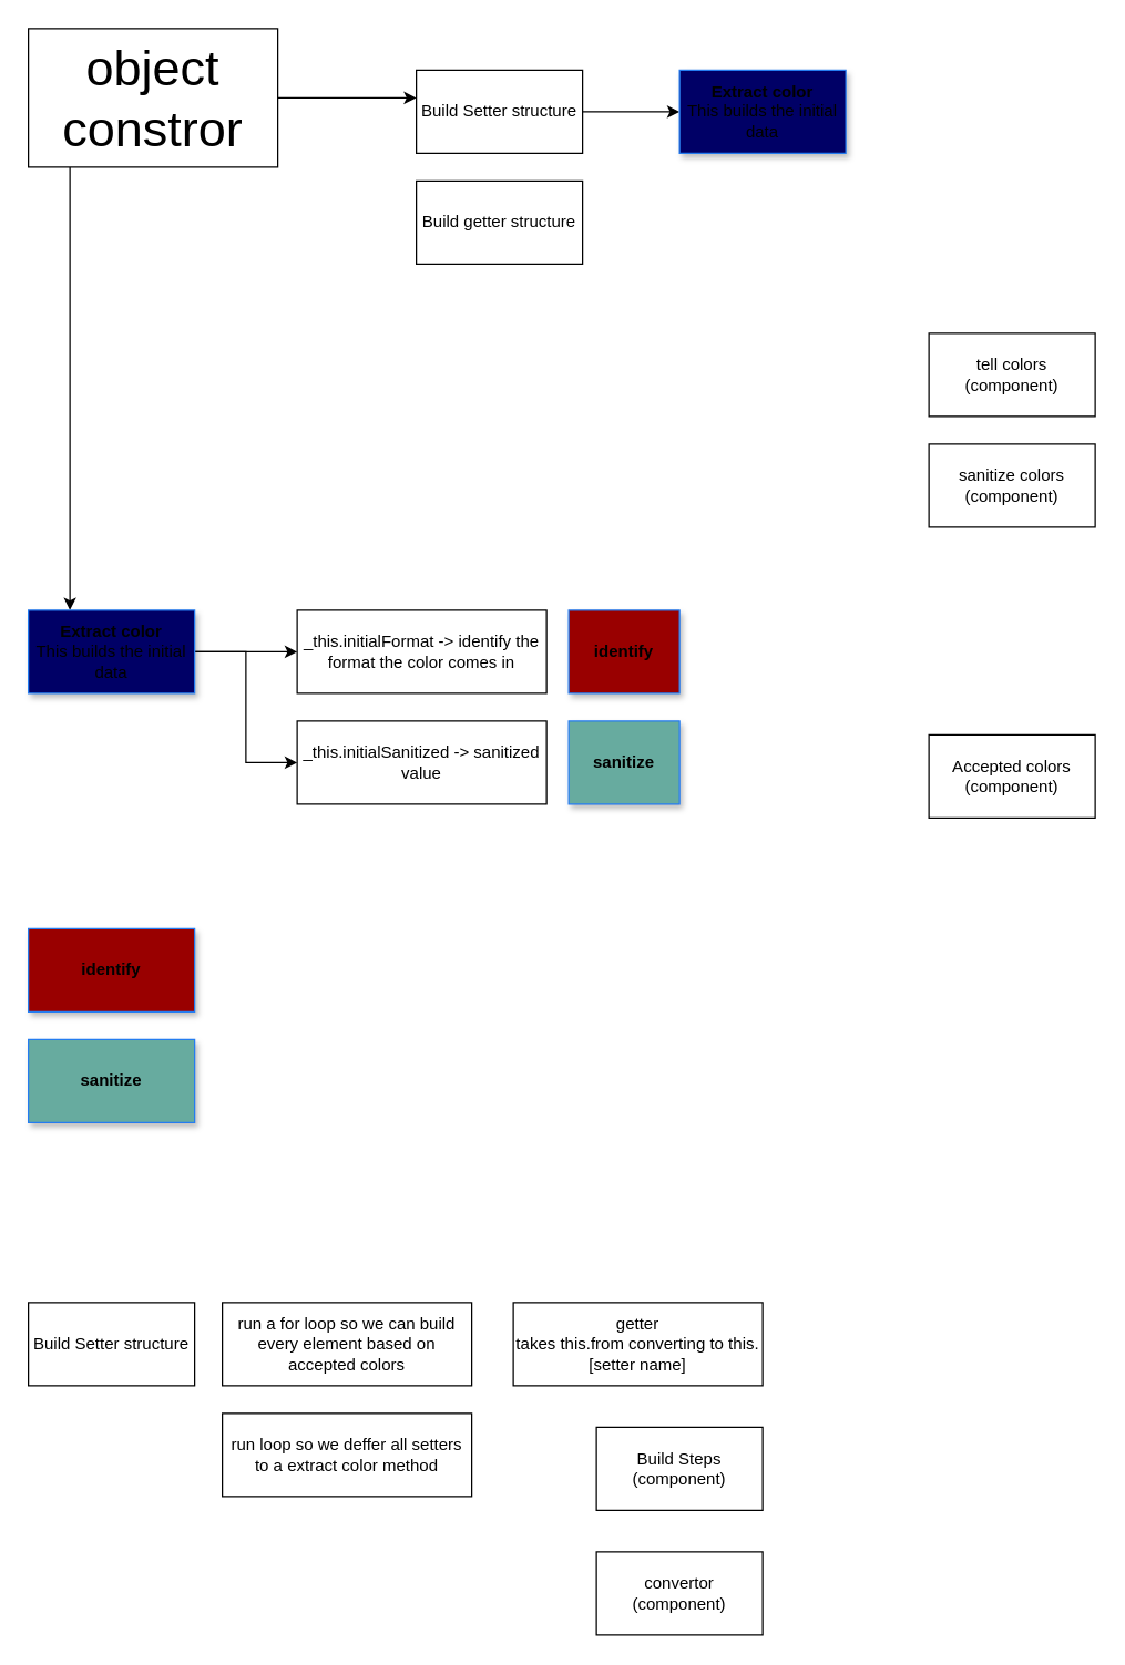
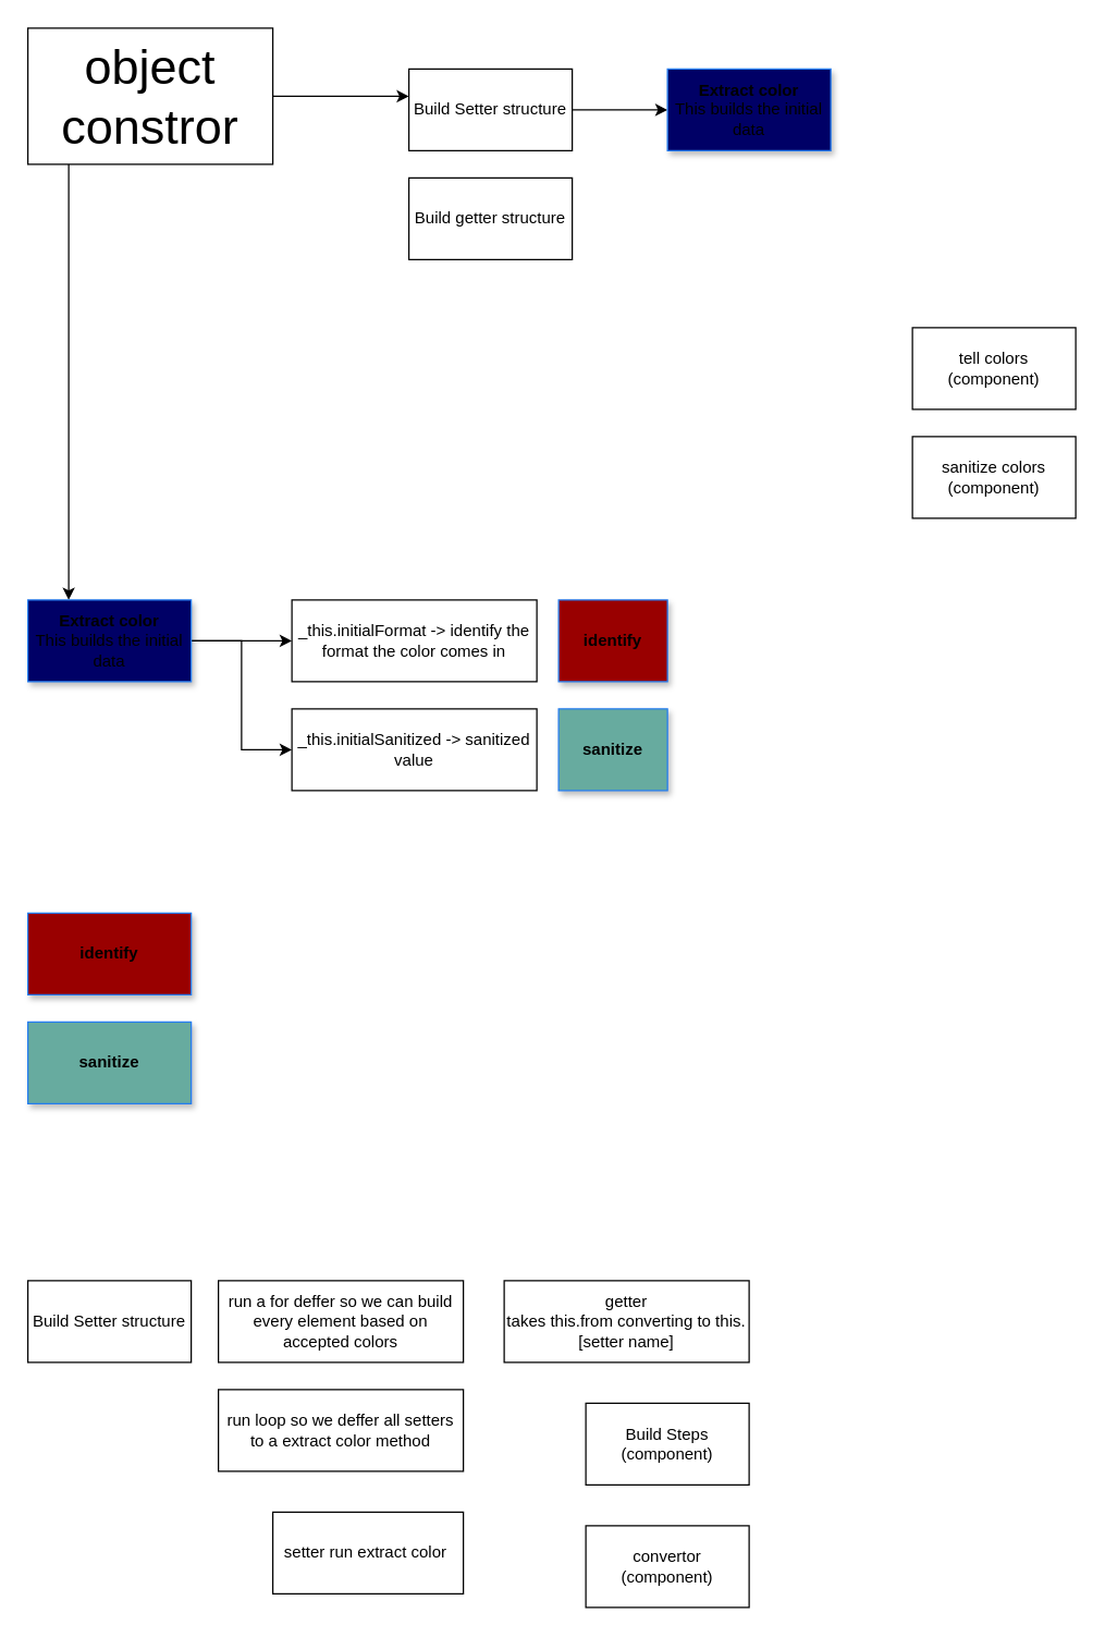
  <mxCell id="0" />
  <mxCell id="1" parent="0" />
  <mxCell id="2" style="edgeStyle=orthogonalEdgeStyle;rounded=0;orthogonalLoop=1;jettySize=auto;html=1;entryX=0.25;entryY=0;entryDx=0;entryDy=0;" parent="1" source="4" target="11" edge="1"><mxGeometry relative="1" as="geometry"><Array as="points"><mxPoint x="50" y="210" /><mxPoint x="50" y="210" /></Array></mxGeometry></mxCell>
  <mxCell id="3" style="edgeStyle=orthogonalEdgeStyle;rounded=0;orthogonalLoop=1;jettySize=auto;html=1;" parent="1" source="4" edge="1"><mxGeometry relative="1" as="geometry"><mxPoint x="300" y="70" as="targetPoint" /></mxGeometry></mxCell>
  <mxCell id="4" value="&lt;font style=&quot;font-size: 36px&quot;&gt;object constror&lt;/font&gt;" style="rounded=0;whiteSpace=wrap;html=1;" parent="1" vertex="1"><mxGeometry x="20" y="20" width="180" height="100" as="geometry" /></mxCell>
  <mxCell id="5" value="Build Setter structure" style="rounded=0;whiteSpace=wrap;html=1;" parent="1" vertex="1"><mxGeometry x="20" y="940" width="120" height="60" as="geometry" /></mxCell>
- <mxCell id="6" value="run a for loop so we can build every element based on accepted colors" style="rounded=0;whiteSpace=wrap;html=1;" parent="1" vertex="1"><mxGeometry x="160" y="940" width="180" height="60" as="geometry" /></mxCell>
- <mxCell id="7" value="Accepted colors (component)" style="rounded=0;whiteSpace=wrap;html=1;" parent="1" vertex="1"><mxGeometry x="670" y="530" width="120" height="60" as="geometry" /></mxCell>
+ <mxCell id="6" value="run a for deffer so we can build every element based on accepted colors" style="rounded=0;whiteSpace=wrap;html=1;" parent="1" vertex="1"><mxGeometry x="160" y="940" width="180" height="60" as="geometry" /></mxCell>
  <mxCell id="8" value="run loop so we deffer all setters to a extract color method" style="rounded=0;whiteSpace=wrap;html=1;" parent="1" vertex="1"><mxGeometry x="160" y="1020" width="180" height="60" as="geometry" /></mxCell>
  <mxCell id="9" style="edgeStyle=orthogonalEdgeStyle;rounded=0;orthogonalLoop=1;jettySize=auto;html=1;" parent="1" source="11" target="12" edge="1"><mxGeometry relative="1" as="geometry" /></mxCell>
  <mxCell id="10" style="edgeStyle=orthogonalEdgeStyle;rounded=0;orthogonalLoop=1;jettySize=auto;html=1;entryX=0;entryY=0.5;entryDx=0;entryDy=0;" parent="1" source="11" target="13" edge="1"><mxGeometry relative="1" as="geometry" /></mxCell>
  <mxCell id="11" value="&lt;b&gt;Extract color&lt;/b&gt;&lt;br&gt;This builds the initial data" style="rounded=0;whiteSpace=wrap;html=1;shadow=1;strokeColor=#247CF0;fillColor=#000066;" parent="1" vertex="1"><mxGeometry x="20" y="440" width="120" height="60" as="geometry" /></mxCell>
  <mxCell id="12" value="_this.initialFormat -&amp;gt; identify the format the color comes in" style="rounded=0;whiteSpace=wrap;html=1;" parent="1" vertex="1"><mxGeometry x="214" y="440" width="180" height="60" as="geometry" /></mxCell>
  <mxCell id="13" value="_this.initialSanitized -&amp;gt; sanitized value" style="rounded=0;whiteSpace=wrap;html=1;" parent="1" vertex="1"><mxGeometry x="214" y="520" width="180" height="60" as="geometry" /></mxCell>
  <mxCell id="14" value="tell colors (component)" style="rounded=0;whiteSpace=wrap;html=1;" parent="1" vertex="1"><mxGeometry x="670" y="240" width="120" height="60" as="geometry" /></mxCell>
  <mxCell id="15" value="sanitize colors (component)" style="rounded=0;whiteSpace=wrap;html=1;" parent="1" vertex="1"><mxGeometry x="670" y="320" width="120" height="60" as="geometry" /></mxCell>
  <mxCell id="16" value="getter&lt;br&gt;takes this.from converting to this.[setter name]" style="rounded=0;whiteSpace=wrap;html=1;" parent="1" vertex="1"><mxGeometry x="370" y="940" width="180" height="60" as="geometry" /></mxCell>
  <mxCell id="17" value="convertor (component)" style="rounded=0;whiteSpace=wrap;html=1;" parent="1" vertex="1"><mxGeometry x="430" y="1120" width="120" height="60" as="geometry" /></mxCell>
  <mxCell id="18" value="Build Steps (component)" style="rounded=0;whiteSpace=wrap;html=1;" parent="1" vertex="1"><mxGeometry x="430" y="1030" width="120" height="60" as="geometry" /></mxCell>
+ <mxCell id="19" value="setter run extract color&amp;nbsp;" style="rounded=0;whiteSpace=wrap;html=1;" parent="1" vertex="1"><mxGeometry x="200" y="1110" width="140" height="60" as="geometry" /></mxCell>
  <mxCell id="20" style="edgeStyle=orthogonalEdgeStyle;rounded=0;orthogonalLoop=1;jettySize=auto;html=1;" parent="1" source="21" edge="1"><mxGeometry relative="1" as="geometry"><mxPoint x="490" y="80" as="targetPoint" /></mxGeometry></mxCell>
  <mxCell id="21" value="Build Setter structure" style="rounded=0;whiteSpace=wrap;html=1;" parent="1" vertex="1"><mxGeometry x="300" y="50" width="120" height="60" as="geometry" /></mxCell>
  <mxCell id="22" value="Build getter structure" style="rounded=0;whiteSpace=wrap;html=1;" parent="1" vertex="1"><mxGeometry x="300" y="130" width="120" height="60" as="geometry" /></mxCell>
  <mxCell id="23" value="&lt;b&gt;Extract color&lt;/b&gt;&lt;br&gt;This builds the initial data" style="rounded=0;whiteSpace=wrap;html=1;shadow=1;strokeColor=#247CF0;fillColor=#000066;" parent="1" vertex="1"><mxGeometry x="490" y="50" width="120" height="60" as="geometry" /></mxCell>
  <mxCell id="24" value="&lt;b&gt;sanitize&lt;/b&gt;" style="rounded=0;whiteSpace=wrap;html=1;shadow=1;strokeColor=#247CF0;fillColor=#67AB9F;" parent="1" vertex="1"><mxGeometry x="410" y="520" width="80" height="60" as="geometry" /></mxCell>
  <mxCell id="25" value="&lt;b&gt;identify&lt;br&gt;&lt;/b&gt;" style="rounded=0;whiteSpace=wrap;html=1;shadow=1;strokeColor=#247CF0;fillColor=#990000;" parent="1" vertex="1"><mxGeometry x="410" y="440" width="80" height="60" as="geometry" /></mxCell>
  <mxCell id="26" value="&lt;b&gt;identify&lt;br&gt;&lt;/b&gt;" style="rounded=0;whiteSpace=wrap;html=1;shadow=1;strokeColor=#247CF0;fillColor=#990000;" parent="1" vertex="1"><mxGeometry x="20" y="670" width="120" height="60" as="geometry" /></mxCell>
  <mxCell id="27" value="&lt;b&gt;sanitize&lt;/b&gt;" style="rounded=0;whiteSpace=wrap;html=1;shadow=1;strokeColor=#247CF0;fillColor=#67AB9F;" parent="1" vertex="1"><mxGeometry x="20" y="750" width="120" height="60" as="geometry" /></mxCell>
